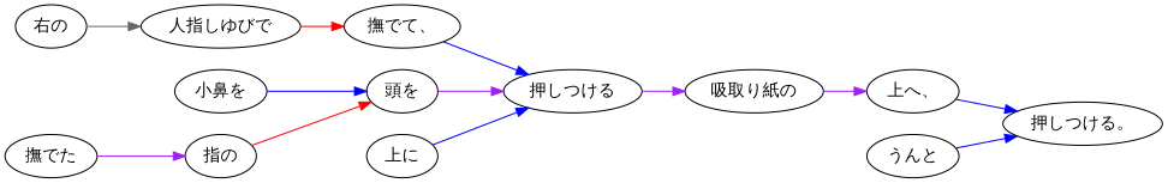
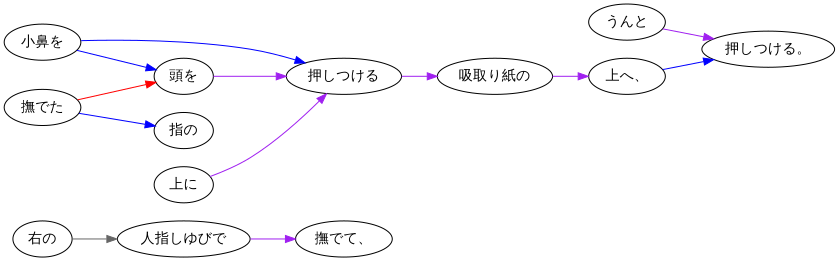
  digraph {
    rankdir=LR
    edge [color=blue]
    n1 [label="右の"]
    n2 [label="人指しゆびで"]
    n3 [label="撫でて、"]
    n4 [label="押しつける"]
    n5 [label="小鼻を"]
    n6 [label="頭を"]
    n7 [label="吸取り紙の"]
    n8 [label="撫でた"]
    n9 [label="指の"]
    n10 [label="上に"]
    n11 [label="上へ、"]
    n12 [label="押しつける。"]
    n13 [label="うんと"]
    n1 -> n2 [color=gray40]
-   n2 -> n3 [color=red]
-   n3 -> n4
+   n2 -> n3 [color=purple]
+   n5 -> n4
    n4 -> n7 [color=purple]
    n5 -> n6
    n6 -> n4 [color=purple]
    n7 -> n11 [color=purple]
-   n8 -> n9 [color=purple]
-   n9 -> n6 [color=red]
-   n10 -> n4
+   n8 -> n9
+   n8 -> n6 [color=red]
+   n10 -> n4 [color=purple]
    n11 -> n12
-   n13 -> n12
+   n13 -> n12 [color=purple]
  }
